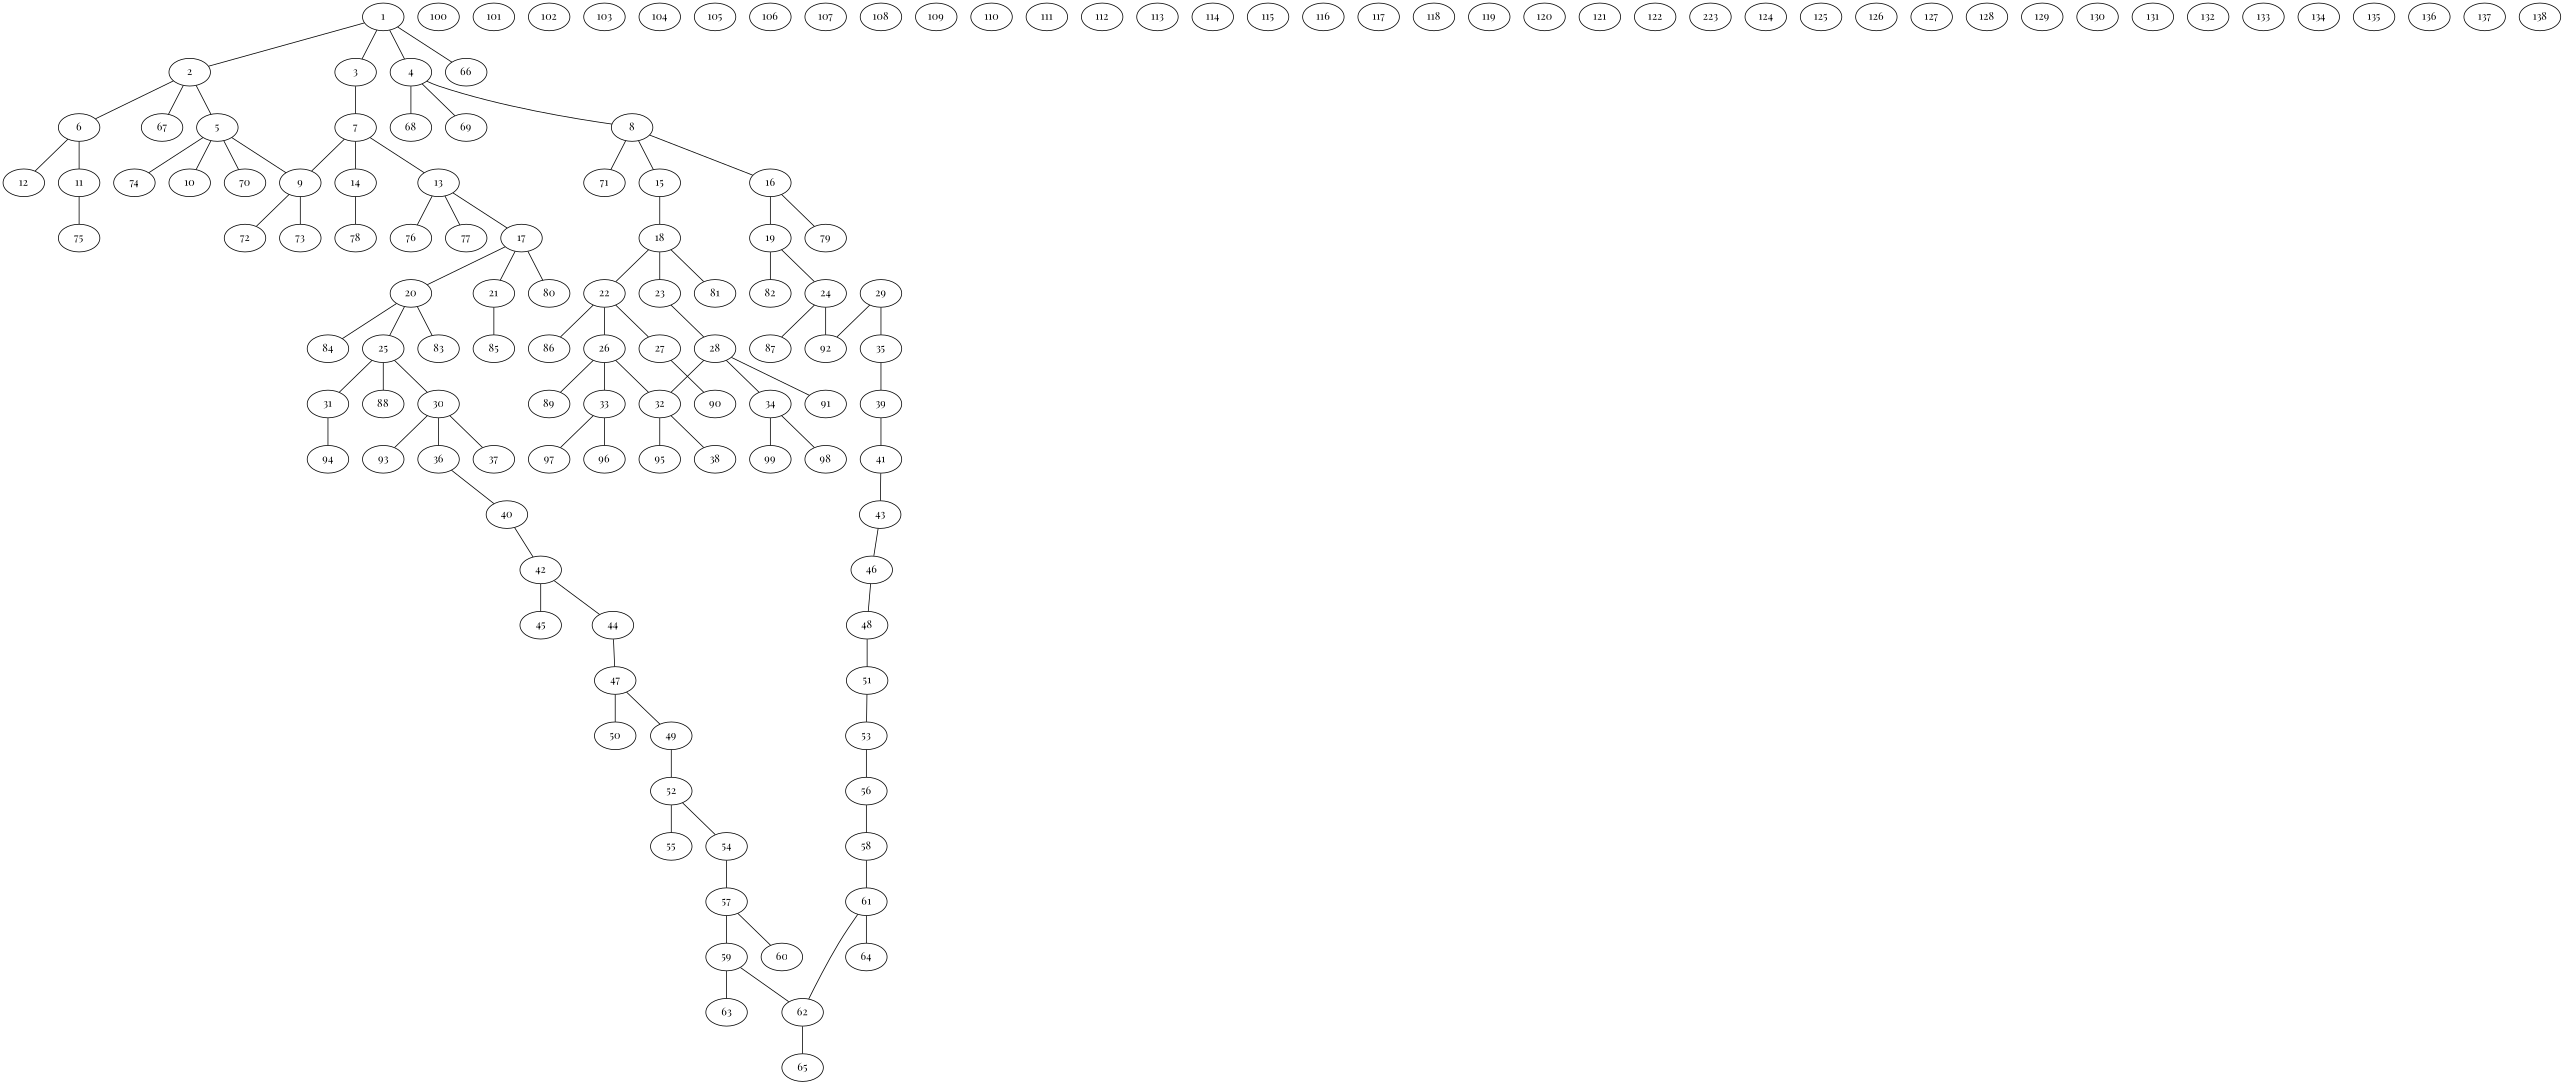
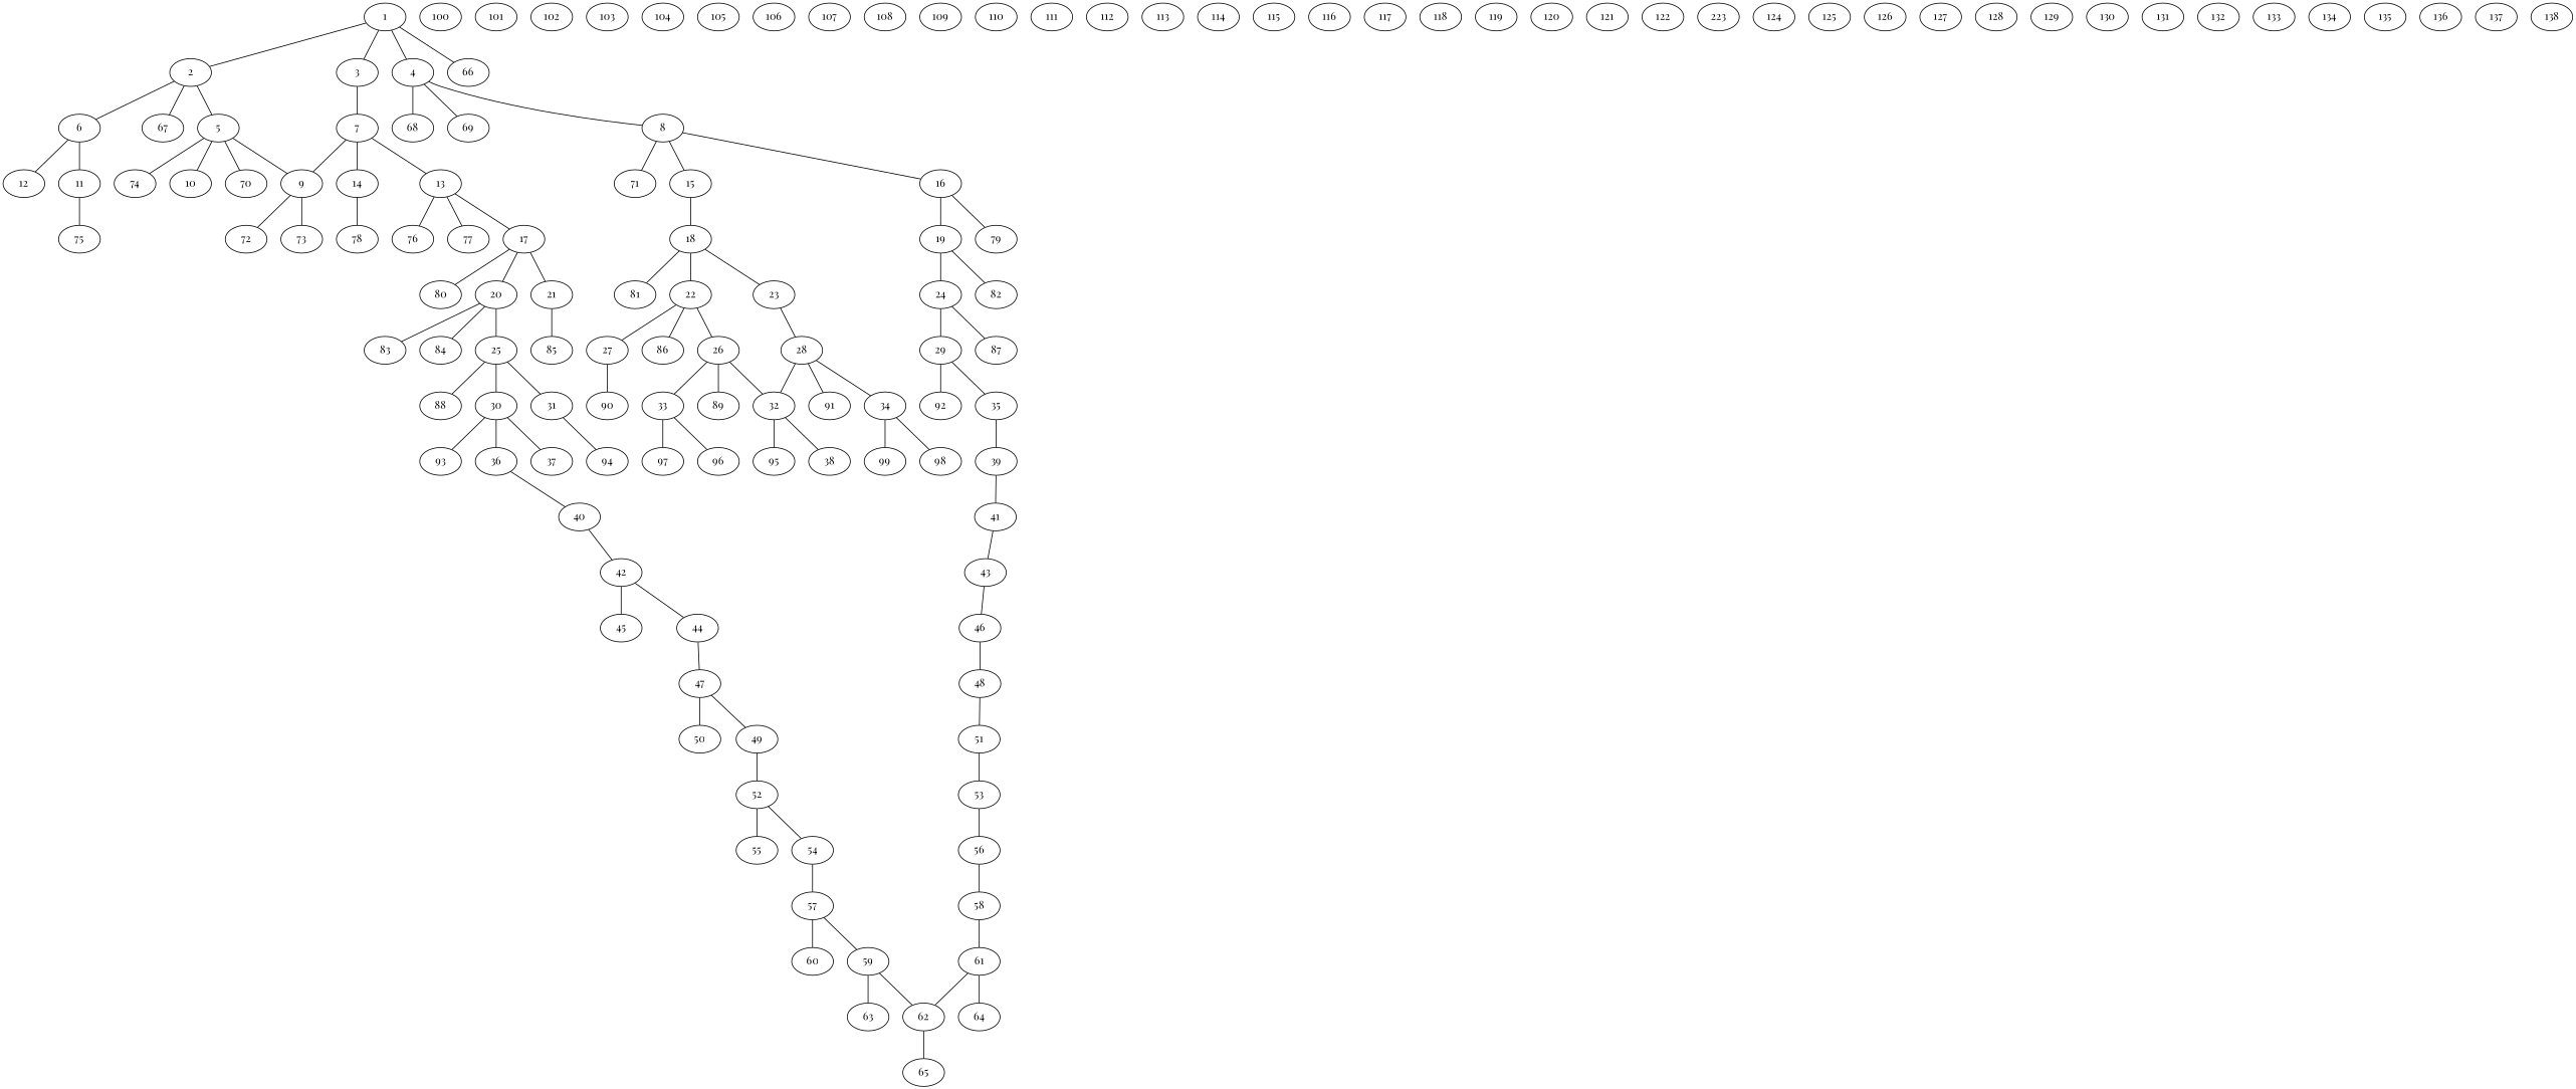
  graph {
    fontname="Playfair Display"
    node [chem=H fontname="Playfair Display"]
    edge [fontname="Playfair Display" valence=1]
    1 [chem=C]
    2 [chem=C]
    3 [chem=O]
    4 [chem=C]
    66
    5 [chem=C]
    6 [chem=C]
    67
    7 [chem=C]
    8 [chem=C]
    68
    69
    9 [chem=C]
    10 [chem=O]
    70
    74
    11 [chem=O]
    12 [chem=O]
    13 [chem=C]
    14 [chem=O]
    15 [chem=O]
    16 [chem=C]
    71
    72
    73
    75
    17 [chem=C]
    76
    77
    78
    18 [chem=C]
    19 [chem=C]
    79
    20 [chem=C]
    21 [chem=O]
    80
    22 [chem=C]
    23 [chem=O]
    81
    24 [chem=C]
    82
    25 [chem=C]
    83
    84
    85
    26 [chem=C]
    27 [chem=O]
    86
    28 [chem=C]
    29 [chem=C]
    87
    30 [chem=C]
    31 [chem=O]
    88
    32 [chem=C]
    33 [chem=N]
    89
    90
    34 [chem=C]
    91
    35 [chem=C]
    92
    36 [chem=C]
    37 [chem=O]
    93
    94
    38 [chem=O]
    95
    96
    97
    98
    99
    39 [chem=C]
    40 [chem=C]
    41 [chem=C]
    42 [chem=C]
    43 [chem=C]
    44 [chem=C]
    45 [chem=O]
    46 [chem=C]
    47 [chem=C]
    48 [chem=C]
    49 [chem=C]
    50 [chem=O]
    51 [chem=C]
    52 [chem=C]
    53 [chem=C]
    54 [chem=O]
    55 [chem=O]
    56 [chem=C]
    57 [chem=C]
    58 [chem=C]
    59 [chem=C]
    60 [chem=C]
    61 [chem=C]
    62 [chem=C]
    63 [chem=C]
    64 [chem=C]
    65 [chem=O]
    100
    101
    102
    103
    104
    105
    106
    107
    108
    109
    110
    111
    112
    113
    114
    115
    116
    117
    118
    119
    120
    121
    122
    n123 [label=223]
    124
    125
    126
    127
    128
    129
    130
    131
    132
    133
    134
    135
    136
    137
    138
    1 -- 2
    1 -- 3
    1 -- 4
    1 -- 66
    2 -- 5
    2 -- 6
    2 -- 67
    3 -- 7
    4 -- 8
    4 -- 68
    4 -- 69
    5 -- 9
    5 -- 10
    5 -- 70
    5 -- 74
    6 -- 11
    6 -- 12 [valence=2]
    7 -- 9
    7 -- 13
    7 -- 14
    8 -- 15
    8 -- 16
    8 -- 71
    9 -- 72
    9 -- 73
    11 -- 75
    13 -- 17
    13 -- 76
    13 -- 77
    14 -- 78
    15 -- 18
    16 -- 19 [valence=2]
    16 -- 79
    17 -- 20
    17 -- 21
    17 -- 80
    18 -- 22
    18 -- 23
    18 -- 81
    19 -- 24
    19 -- 82
    20 -- 25
    20 -- 83
    20 -- 84
    21 -- 85
    22 -- 26
    22 -- 27
    22 -- 86
    23 -- 28
-   24 -- 92 [valence=2]
+   24 -- 29 [valence=2]
    24 -- 87
    25 -- 30
    25 -- 31
    25 -- 88
    26 -- 32
    26 -- 33
    26 -- 89
    27 -- 90
    28 -- 32
    28 -- 34
    28 -- 91
    29 -- 35
    29 -- 92
    30 -- 36
    30 -- 37
    30 -- 93
    31 -- 94
    32 -- 38
    32 -- 95
    33 -- 96
    33 -- 97
    34 -- 98
    34 -- 99
    35 -- 39 [valence=2]
    36 -- 40
    39 -- 41
    40 -- 42
    41 -- 43 [valence=2]
    42 -- 44
    42 -- 45
    43 -- 46
    44 -- 47
    46 -- 48 [valence=2]
    47 -- 49
    47 -- 50
    48 -- 51
    49 -- 52
    51 -- 53 [valence=2]
    52 -- 54
    52 -- 55 [valence=2]
    53 -- 56
    54 -- 57
    56 -- 58 [valence=2]
    57 -- 59
    57 -- 60
    58 -- 61
    59 -- 62
    59 -- 63
    61 -- 62
    61 -- 64
    62 -- 65
  }
